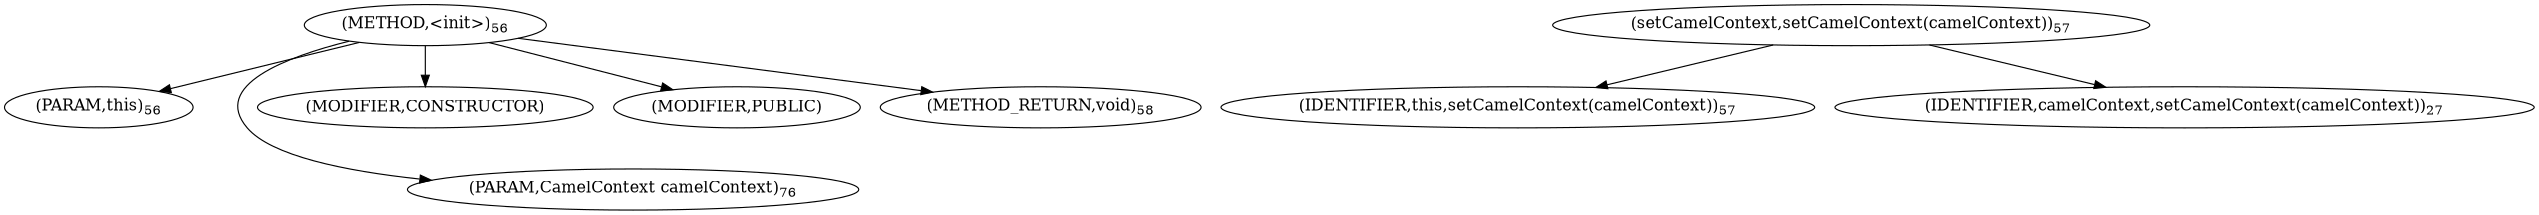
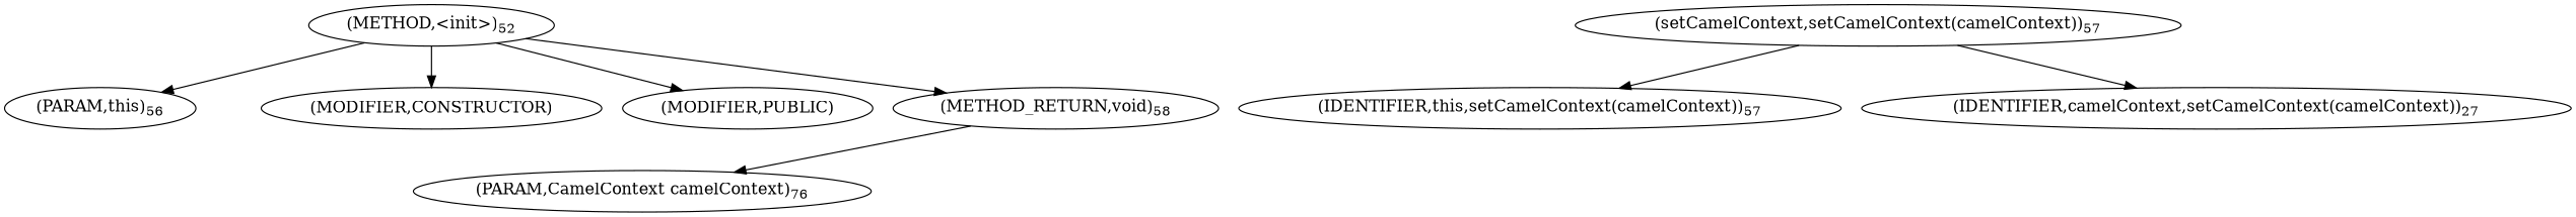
  digraph {
-   n1 [label=<(METHOD,&lt;init&gt;)<SUB>56</SUB>>]
+   n1 [label=<(METHOD,&lt;init&gt;)<SUB>52</SUB>>]
    n2 [label=<(PARAM,this)<SUB>56</SUB>>]
    n3 [label=<(PARAM,CamelContext camelContext)<SUB>76</SUB>>]
    n4 [label=<(MODIFIER,CONSTRUCTOR)>]
    n5 [label=<(MODIFIER,PUBLIC)>]
    n6 [label=<(METHOD_RETURN,void)<SUB>58</SUB>>]
    n7 [label=<(setCamelContext,setCamelContext(camelContext))<SUB>57</SUB>>]
    n8 [label=<(IDENTIFIER,this,setCamelContext(camelContext))<SUB>57</SUB>>]
    n9 [label=<(IDENTIFIER,camelContext,setCamelContext(camelContext))<SUB>27</SUB>>]
    n1 -> n2
-   n1 -> n3
+   n6 -> n3
    n1 -> n4
    n1 -> n5
    n1 -> n6
    n7 -> n8
    n7 -> n9
  }
